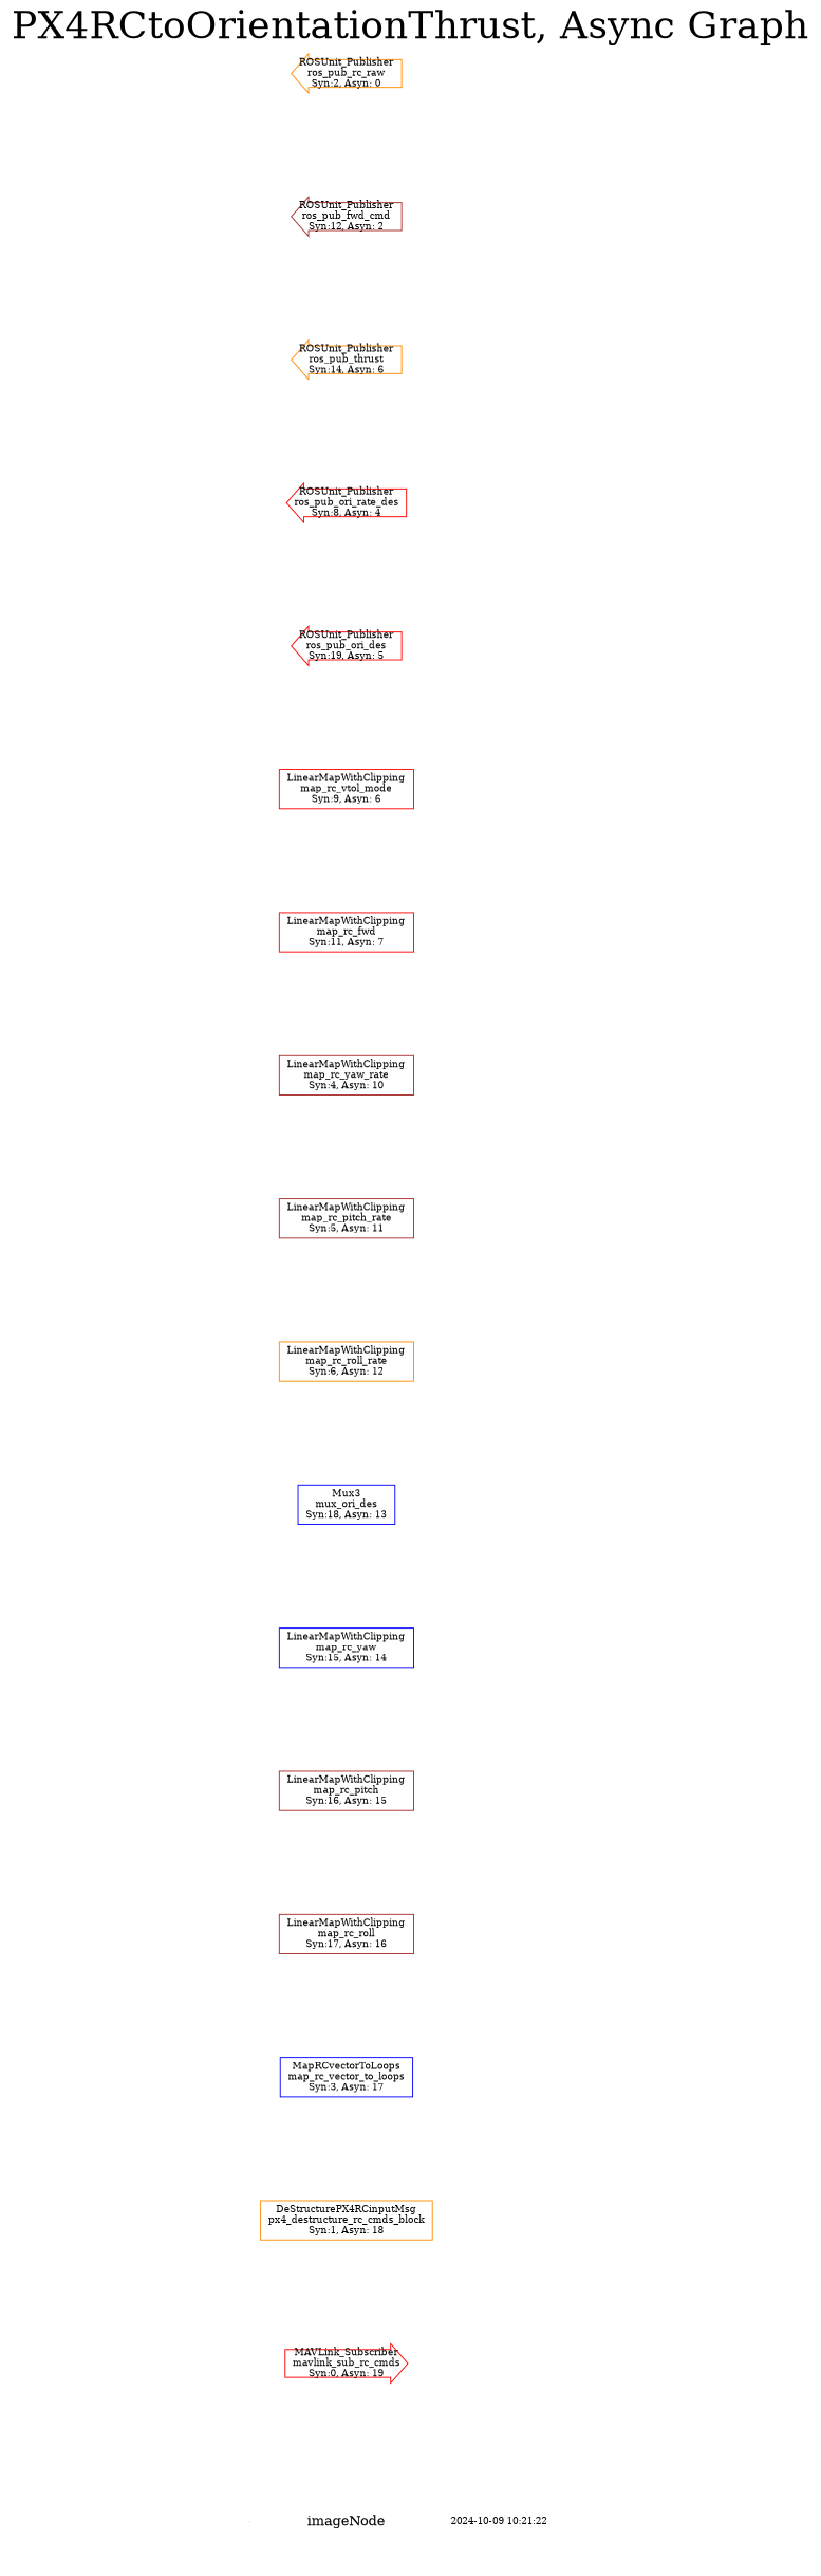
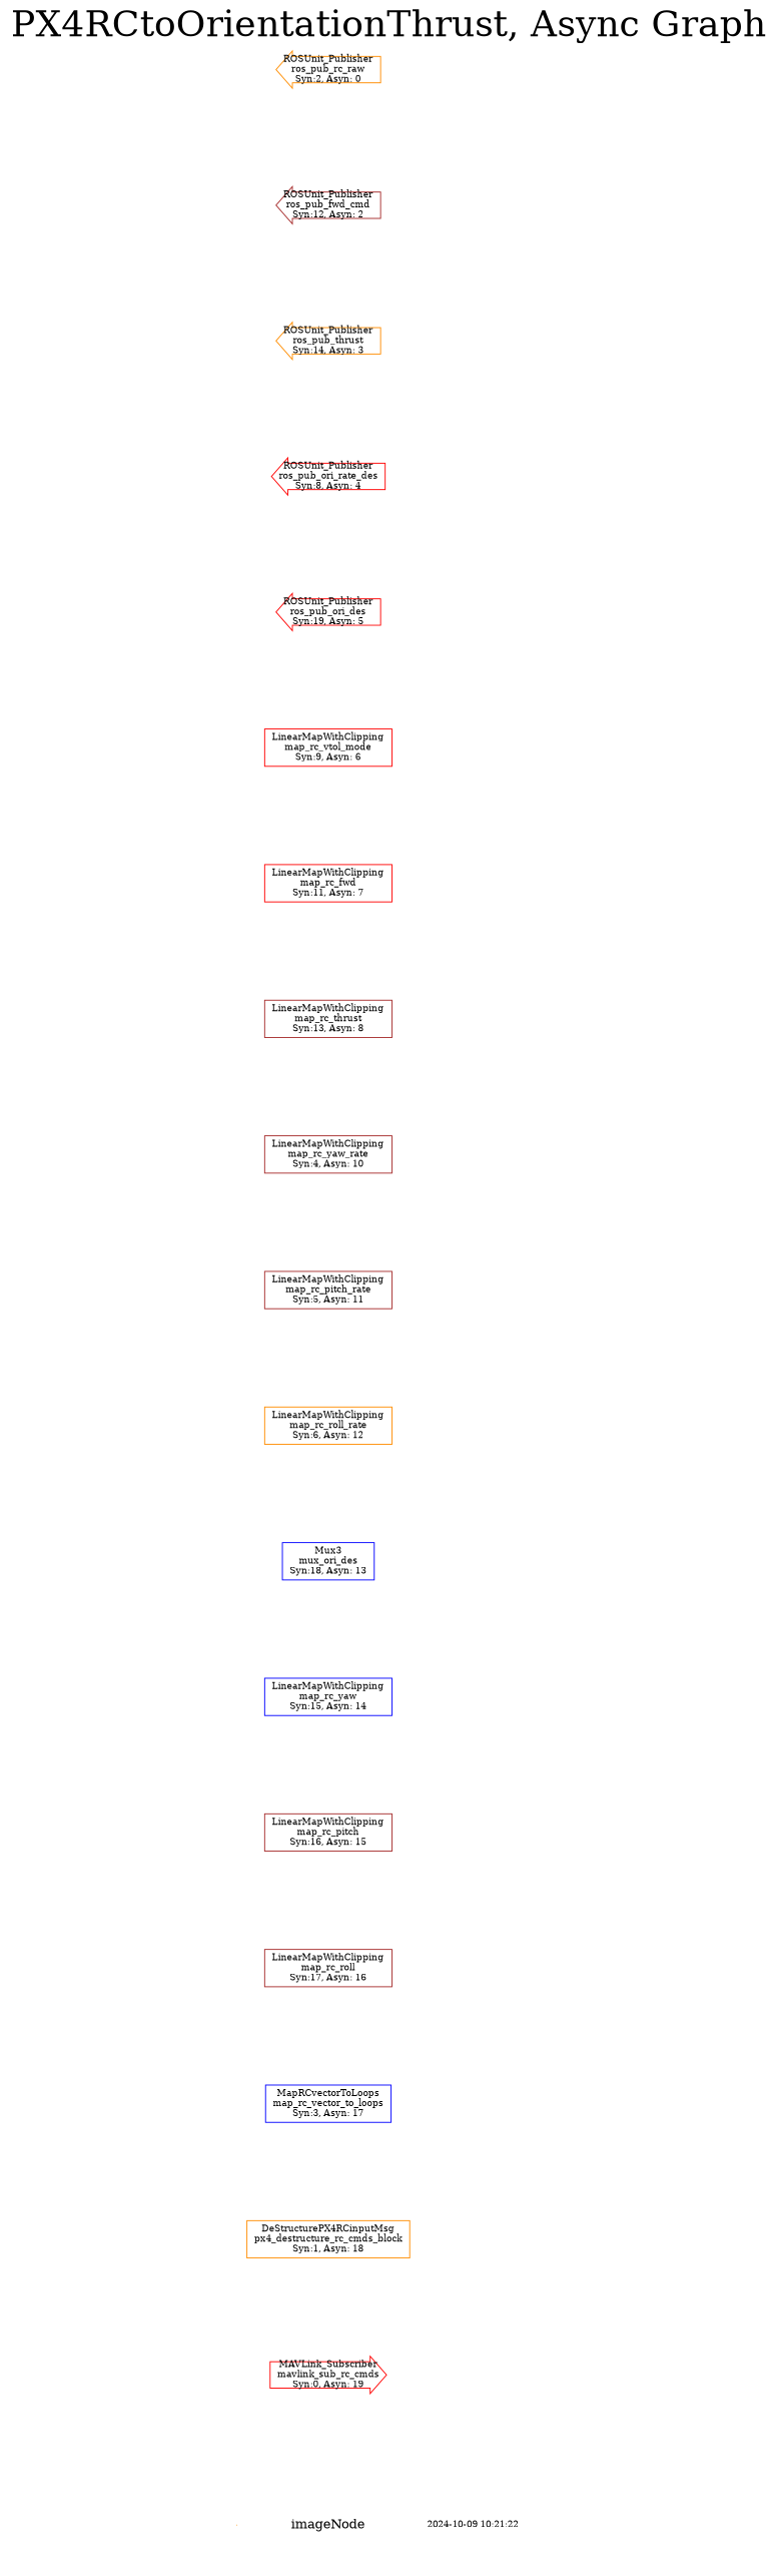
  digraph {
    fontsize=40
    label="PX4RCtoOrientationThrust, Async Graph"
    labelloc=t
    nodesep=1.5
    rankdir=LR
    ranksep=0.15
    node [color=brown shape=box fontsize=10]
    edge [style=invis]
    invisNode [color=darkorange height=0 shape=point width=0 fontsize=""]
    imageNode [fixedsize=true height=1.0 shape=none width=1.0 fontsize=""]
    n3 [color=blue height=0 label="2024-10-09 10:21:22" shape=plaintext width=0]
    n4 [color=red height=0 label="MAVLink_Subscriber\nmavlink_sub_rc_cmds\nSyn:0, Asyn: 19" shape=rarrow width=0]
    n5 [color=darkorange height=0 label="DeStructurePX4RCinputMsg\npx4_destructure_rc_cmds_block\nSyn:1, Asyn: 18" width=0]
    n6 [color=blue height=0 label="MapRCvectorToLoops\nmap_rc_vector_to_loops\nSyn:3, Asyn: 17" width=0]
    n7 [height=0 label="LinearMapWithClipping\nmap_rc_roll\nSyn:17, Asyn: 16" width=0]
    n8 [height=0 label="LinearMapWithClipping\nmap_rc_pitch\nSyn:16, Asyn: 15" width=0]
    n9 [color=blue height=0 label="LinearMapWithClipping\nmap_rc_yaw\nSyn:15, Asyn: 14" width=0]
    n10 [color=blue height=0 label="Mux3\nmux_ori_des\nSyn:18, Asyn: 13" width=0]
    n11 [color=darkorange height=0 label="LinearMapWithClipping\nmap_rc_roll_rate\nSyn:6, Asyn: 12" width=0]
    n12 [height=0 label="LinearMapWithClipping\nmap_rc_pitch_rate\nSyn:5, Asyn: 11" width=0]
    n13 [height=0 label="LinearMapWithClipping\nmap_rc_yaw_rate\nSyn:4, Asyn: 10" width=0]
+   n14 [height=0 label="LinearMapWithClipping\nmap_rc_thrust\nSyn:13, Asyn: 8" width=0]
    n15 [color=red height=0 label="LinearMapWithClipping\nmap_rc_fwd\nSyn:11, Asyn: 7" width=0]
    n16 [color=red height=0 label="LinearMapWithClipping\nmap_rc_vtol_mode\nSyn:9, Asyn: 6" width=0]
    n17 [color=red height=0 label="ROSUnit_Publisher\nros_pub_ori_des\nSyn:19, Asyn: 5" shape=larrow width=0]
    n18 [color=red height=0 label="ROSUnit_Publisher\nros_pub_ori_rate_des\nSyn:8, Asyn: 4" shape=larrow width=0]
-   n19 [color=darkorange height=0 label="ROSUnit_Publisher\nros_pub_thrust\nSyn:14, Asyn: 6" shape=larrow width=0]
+   n19 [color=darkorange height=0 label="ROSUnit_Publisher\nros_pub_thrust\nSyn:14, Asyn: 3" shape=larrow width=0]
    n20 [height=0 label="ROSUnit_Publisher\nros_pub_fwd_cmd\nSyn:12, Asyn: 2" shape=larrow width=0]
    n21 [color=darkorange height=0 label="ROSUnit_Publisher\nros_pub_rc_raw\nSyn:2, Asyn: 0" shape=larrow width=0]
    subgraph sub_1 {
      rank=source
      invisNode
    }
    subgraph cluster_2 {
      label=""
      style=invis
      imageNode
      n3
    }
    invisNode -> imageNode
    imageNode -> n3
  }
